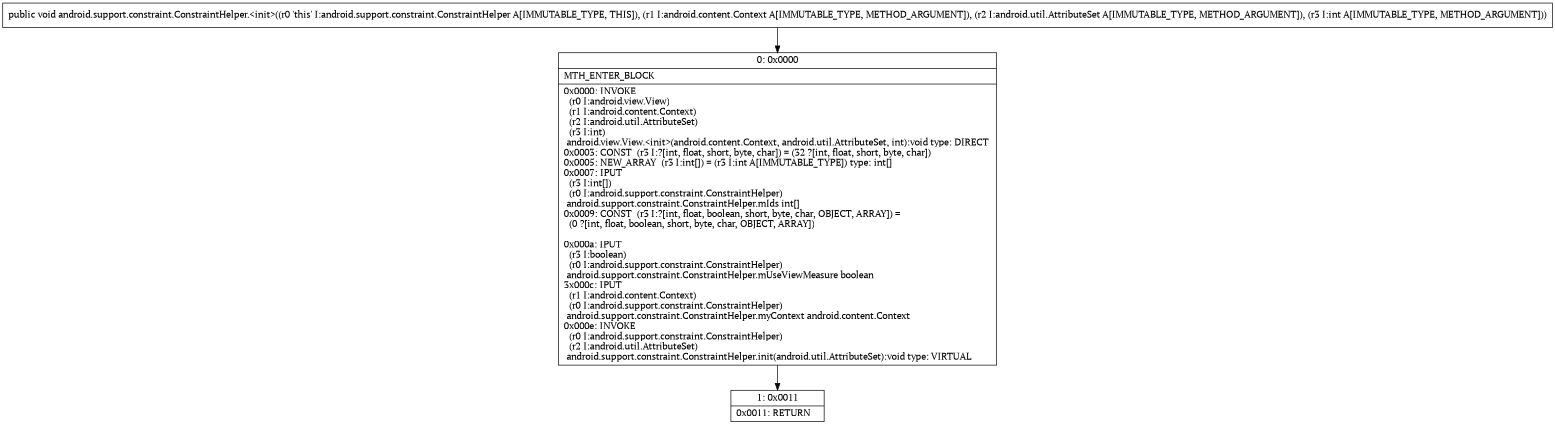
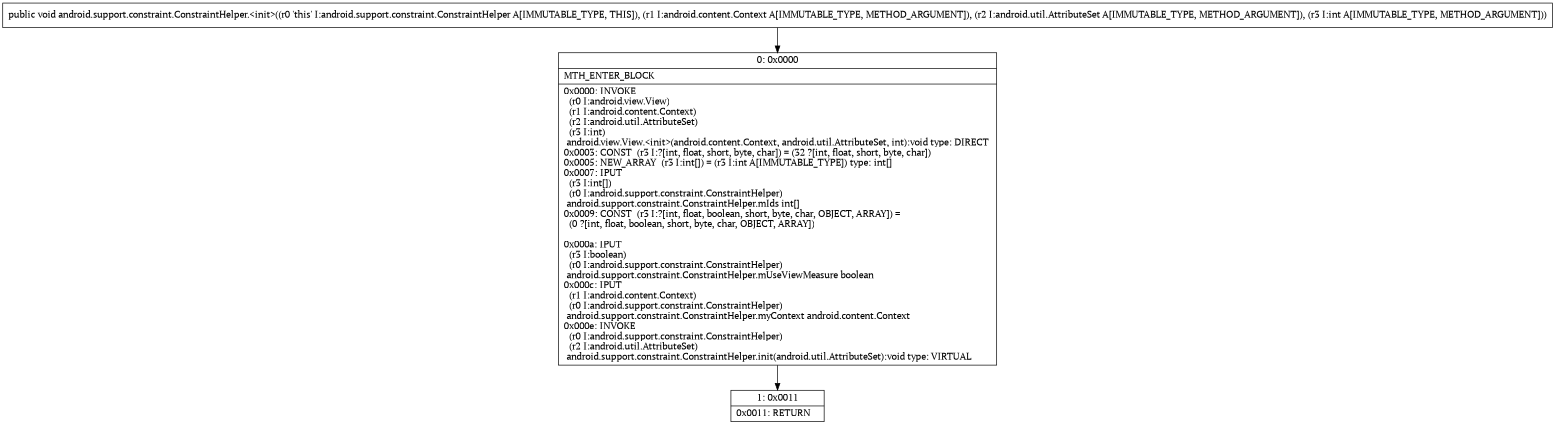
  digraph {
    fontname="PT Serif"
    node [shape=record fontname="PT Serif"]
    edge [fontname="PT Serif"]
-   n1 [label="{0\:\ 0x0000|MTH_ENTER_BLOCK\l|0x0000: INVOKE  \l  (r0 I:android.view.View)\l  (r1 I:android.content.Context)\l  (r2 I:android.util.AttributeSet)\l  (r3 I:int)\l android.view.View.\<init\>(android.content.Context, android.util.AttributeSet, int):void type: DIRECT \l0x0003: CONST  (r3 I:?[int, float, short, byte, char]) = (32 ?[int, float, short, byte, char]) \l0x0005: NEW_ARRAY  (r3 I:int[]) = (r3 I:int A[IMMUTABLE_TYPE]) type: int[] \l0x0007: IPUT  \l  (r3 I:int[])\l  (r0 I:android.support.constraint.ConstraintHelper)\l android.support.constraint.ConstraintHelper.mIds int[] \l0x0009: CONST  (r3 I:?[int, float, boolean, short, byte, char, OBJECT, ARRAY]) = \l  (0 ?[int, float, boolean, short, byte, char, OBJECT, ARRAY])\l \l0x000a: IPUT  \l  (r3 I:boolean)\l  (r0 I:android.support.constraint.ConstraintHelper)\l android.support.constraint.ConstraintHelper.mUseViewMeasure boolean \l3x000c: IPUT  \l  (r1 I:android.content.Context)\l  (r0 I:android.support.constraint.ConstraintHelper)\l android.support.constraint.ConstraintHelper.myContext android.content.Context \l0x000e: INVOKE  \l  (r0 I:android.support.constraint.ConstraintHelper)\l  (r2 I:android.util.AttributeSet)\l android.support.constraint.ConstraintHelper.init(android.util.AttributeSet):void type: VIRTUAL \l}"]
+   n1 [label="{0\:\ 0x0000|MTH_ENTER_BLOCK\l|0x0000: INVOKE  \l  (r0 I:android.view.View)\l  (r1 I:android.content.Context)\l  (r2 I:android.util.AttributeSet)\l  (r3 I:int)\l android.view.View.\<init\>(android.content.Context, android.util.AttributeSet, int):void type: DIRECT \l0x0003: CONST  (r3 I:?[int, float, short, byte, char]) = (32 ?[int, float, short, byte, char]) \l0x0005: NEW_ARRAY  (r3 I:int[]) = (r3 I:int A[IMMUTABLE_TYPE]) type: int[] \l0x0007: IPUT  \l  (r3 I:int[])\l  (r0 I:android.support.constraint.ConstraintHelper)\l android.support.constraint.ConstraintHelper.mIds int[] \l0x0009: CONST  (r3 I:?[int, float, boolean, short, byte, char, OBJECT, ARRAY]) = \l  (0 ?[int, float, boolean, short, byte, char, OBJECT, ARRAY])\l \l0x000a: IPUT  \l  (r3 I:boolean)\l  (r0 I:android.support.constraint.ConstraintHelper)\l android.support.constraint.ConstraintHelper.mUseViewMeasure boolean \l0x000c: IPUT  \l  (r1 I:android.content.Context)\l  (r0 I:android.support.constraint.ConstraintHelper)\l android.support.constraint.ConstraintHelper.myContext android.content.Context \l0x000e: INVOKE  \l  (r0 I:android.support.constraint.ConstraintHelper)\l  (r2 I:android.util.AttributeSet)\l android.support.constraint.ConstraintHelper.init(android.util.AttributeSet):void type: VIRTUAL \l}"]
    n2 [label="{1\:\ 0x0011|0x0011: RETURN   \l}"]
    n3 [label="{public void android.support.constraint.ConstraintHelper.\<init\>((r0 'this' I:android.support.constraint.ConstraintHelper A[IMMUTABLE_TYPE, THIS]), (r1 I:android.content.Context A[IMMUTABLE_TYPE, METHOD_ARGUMENT]), (r2 I:android.util.AttributeSet A[IMMUTABLE_TYPE, METHOD_ARGUMENT]), (r3 I:int A[IMMUTABLE_TYPE, METHOD_ARGUMENT])) }"]
    n1 -> n2
    n3 -> n1
  }
